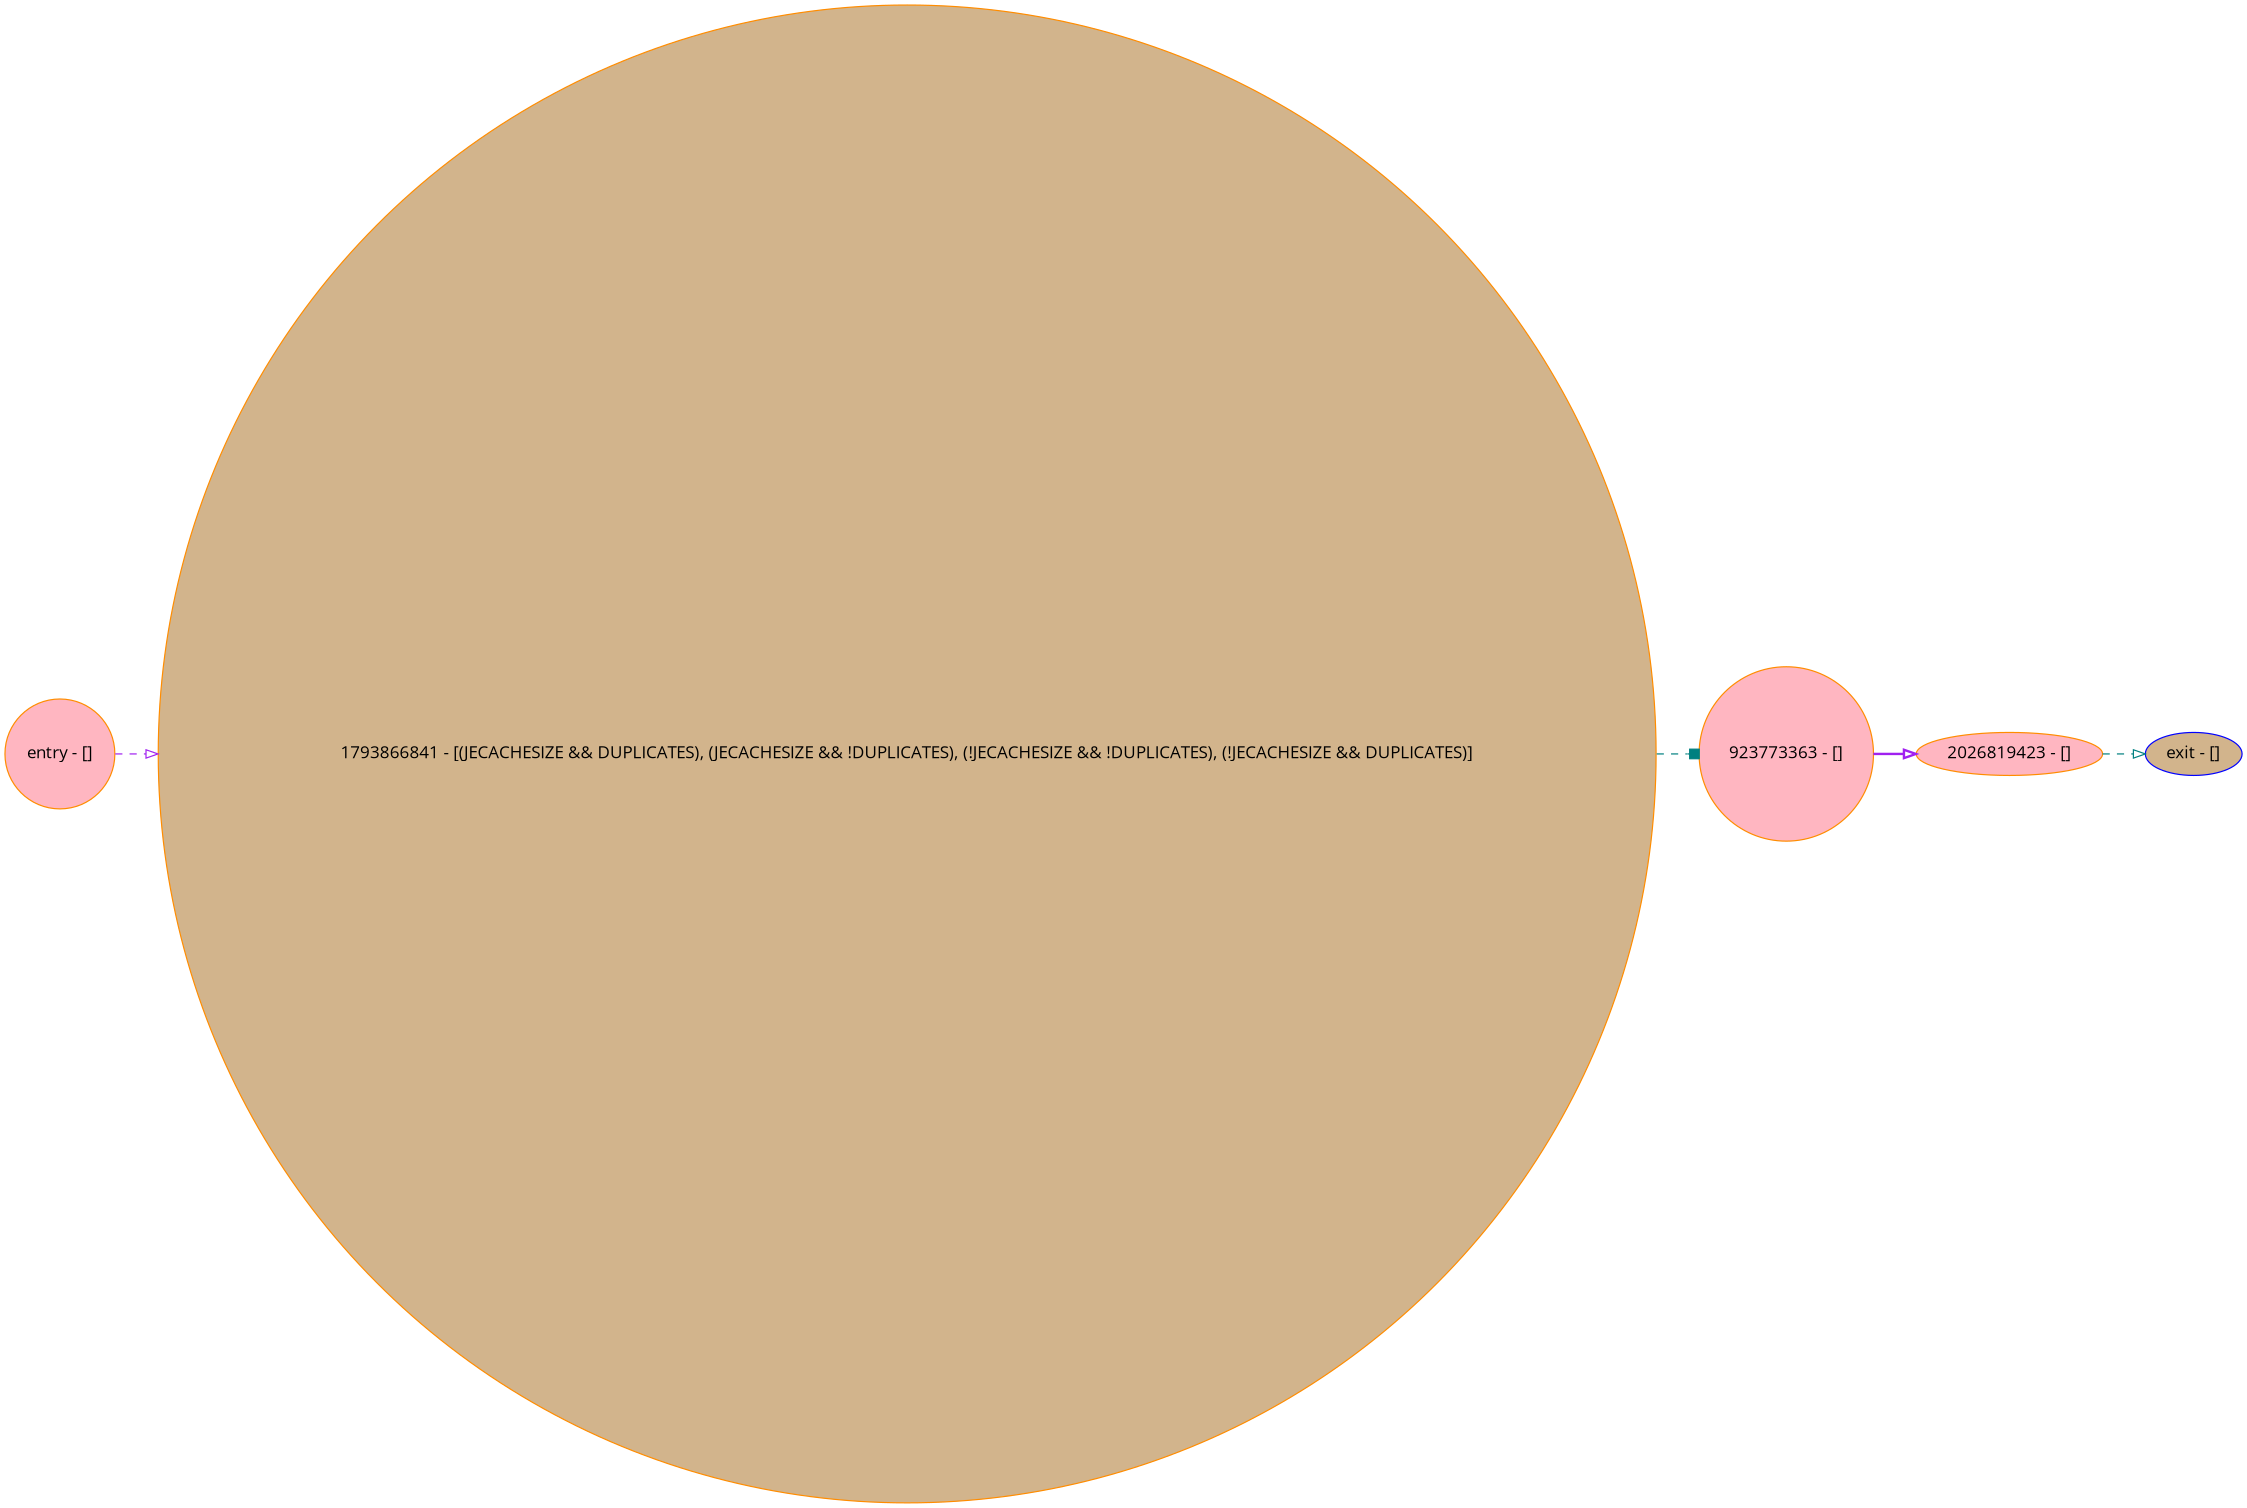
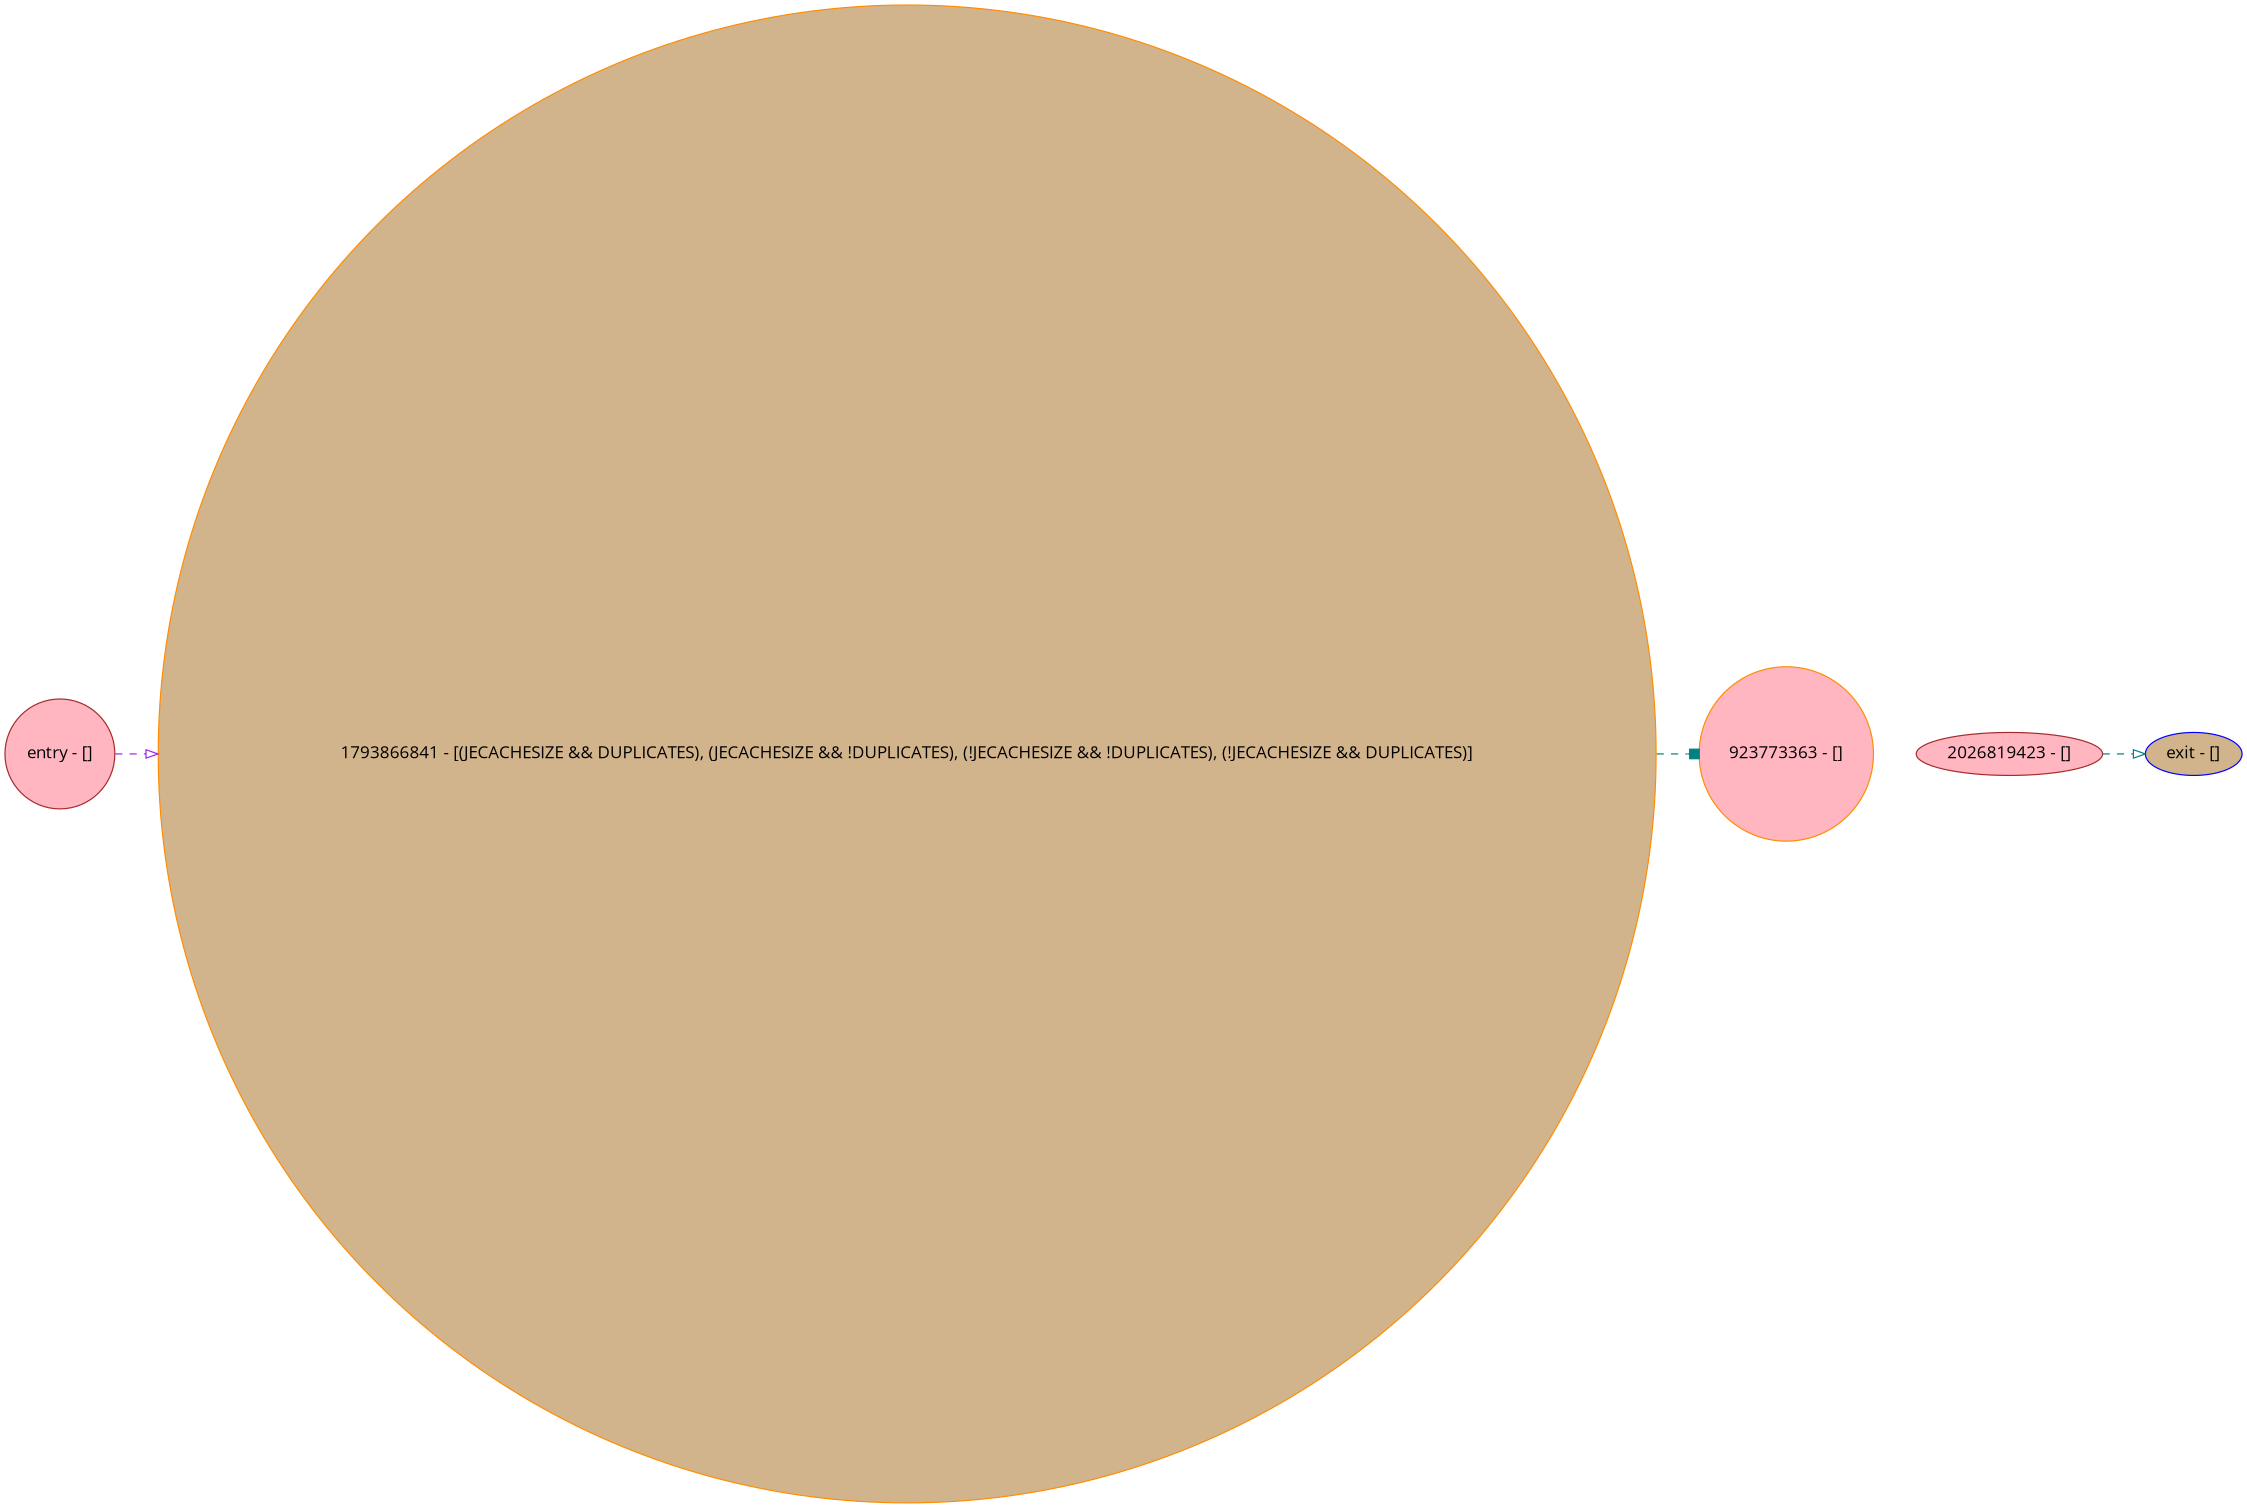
  digraph {
    fontname="Open Sans"
    rankdir=LR
    node [color=brown fillcolor=lightpink fontname="Open Sans" shape=circle style=filled]
    edge [arrowhead=onormal color=purple fontname="Open Sans" style=dashed]
-   n1 [color=darkorange label="entry - []"]
+   n1 [label="entry - []"]
    n2 [color=darkorange fillcolor=tan label="1793866841 - [(JECACHESIZE && DUPLICATES), (JECACHESIZE && !DUPLICATES), (!JECACHESIZE && !DUPLICATES), (!JECACHESIZE && DUPLICATES)]"]
    n3 [color=darkorange label="923773363 - []"]
    n4 [color=blue fillcolor=tan label="exit - []" shape=ellipse]
-   n5 [color=darkorange label="2026819423 - []" shape=ellipse]
+   n5 [label="2026819423 - []" shape=ellipse]
    n1 -> n2
    n2 -> n3 [arrowhead=box color=teal]
-   n3 -> n5 [style=bold]
    n5 -> n4 [color=teal]
  }
